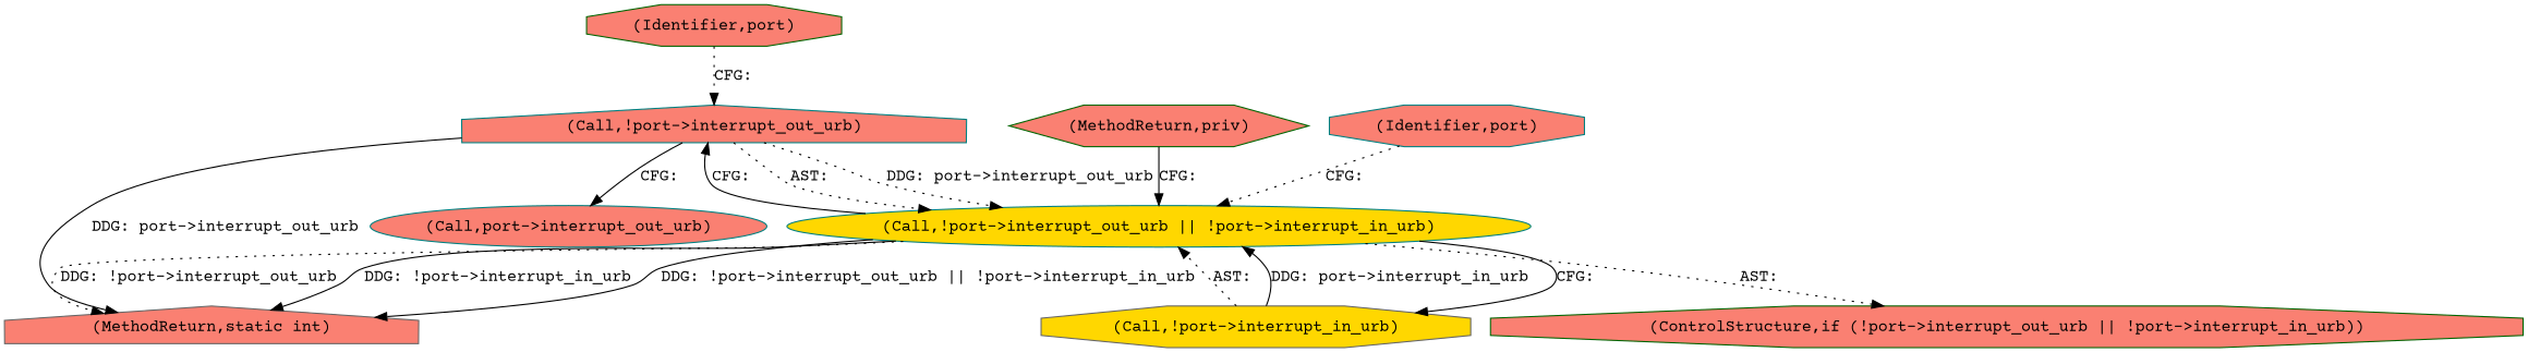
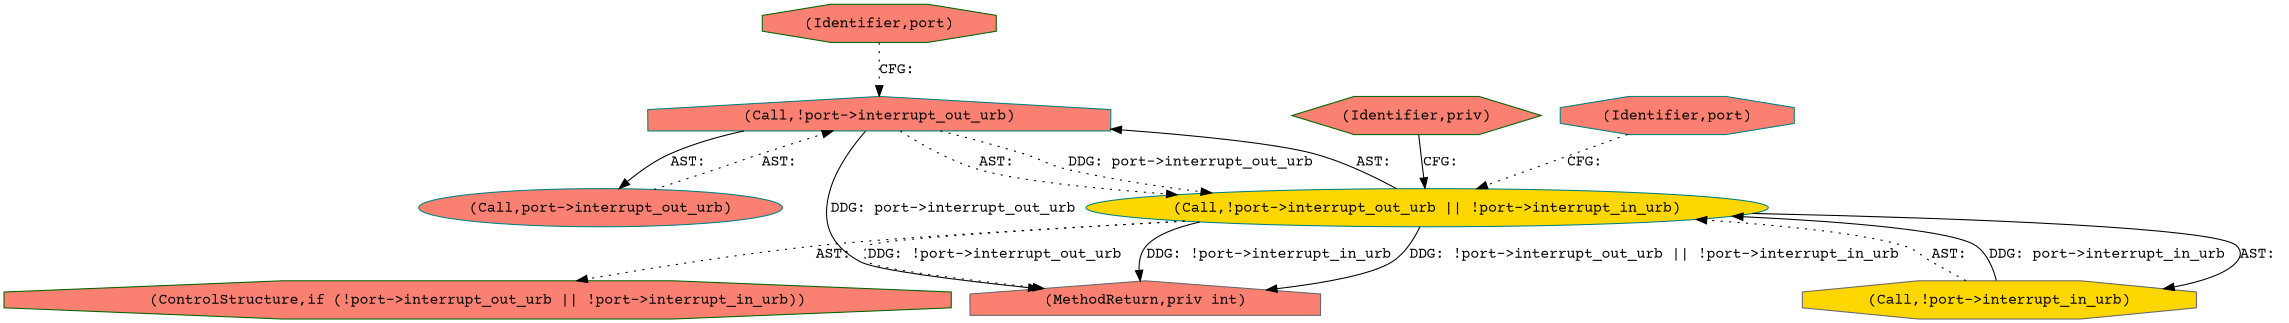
  digraph {
    fontname="Courier Prime"
    node [color=teal fillcolor=salmon fontname="Courier Prime" shape=octagon style=filled]
    edge [fontname="Courier Prime" style=dotted]
    n1 [label="(Call,!port->interrupt_out_urb)" shape=house]
    n2 [fillcolor=gold label="(Call,!port->interrupt_out_urb || !port->interrupt_in_urb)" shape=ellipse]
    n3 [label="(Call,port->interrupt_out_urb)" shape=ellipse]
-   n4 [color=gray40 label="(MethodReturn,static int)" shape=house]
+   n4 [color=gray40 label="(MethodReturn,priv int)" shape=house]
    n5 [color=darkgreen label="(ControlStructure,if (!port->interrupt_out_urb || !port->interrupt_in_urb))"]
    n6 [color=gray40 fillcolor=gold label="(Call,!port->interrupt_in_urb)"]
-   n7 [color=darkgreen label="(MethodReturn,priv)" shape=hexagon]
+   n7 [color=darkgreen label="(Identifier,priv)" shape=hexagon]
    n8 [color=darkgreen label="(Identifier,port)"]
    n9 [label="(Identifier,port)"]
    n1 -> n2 [label="AST: "]
    n1 -> n2 [label="DDG: port->interrupt_out_urb"]
-   n1 -> n3 [label="CFG: " style=solid]
+   n1 -> n3 [label="AST: " style=solid]
    n1 -> n4 [label="DDG: port->interrupt_out_urb" style=solid]
-   n2 -> n1 [label="CFG: " style=solid]
+   n2 -> n1 [label="AST: " style=solid]
    n2 -> n4 [label="DDG: !port->interrupt_out_urb"]
    n2 -> n4 [label="DDG: !port->interrupt_in_urb" style=solid]
    n2 -> n4 [label="DDG: !port->interrupt_out_urb || !port->interrupt_in_urb" style=solid]
    n2 -> n5 [label="AST: "]
-   n2 -> n6 [label="CFG: " style=solid]
+   n2 -> n6 [label="AST: " style=solid]
+   n3 -> n1 [label="AST: "]
    n6 -> n2 [label="AST: "]
    n6 -> n2 [label="DDG: port->interrupt_in_urb" style=solid]
    n7 -> n2 [label="CFG: " style=solid]
    n8 -> n1 [label="CFG: "]
    n9 -> n2 [label="CFG: "]
  }
